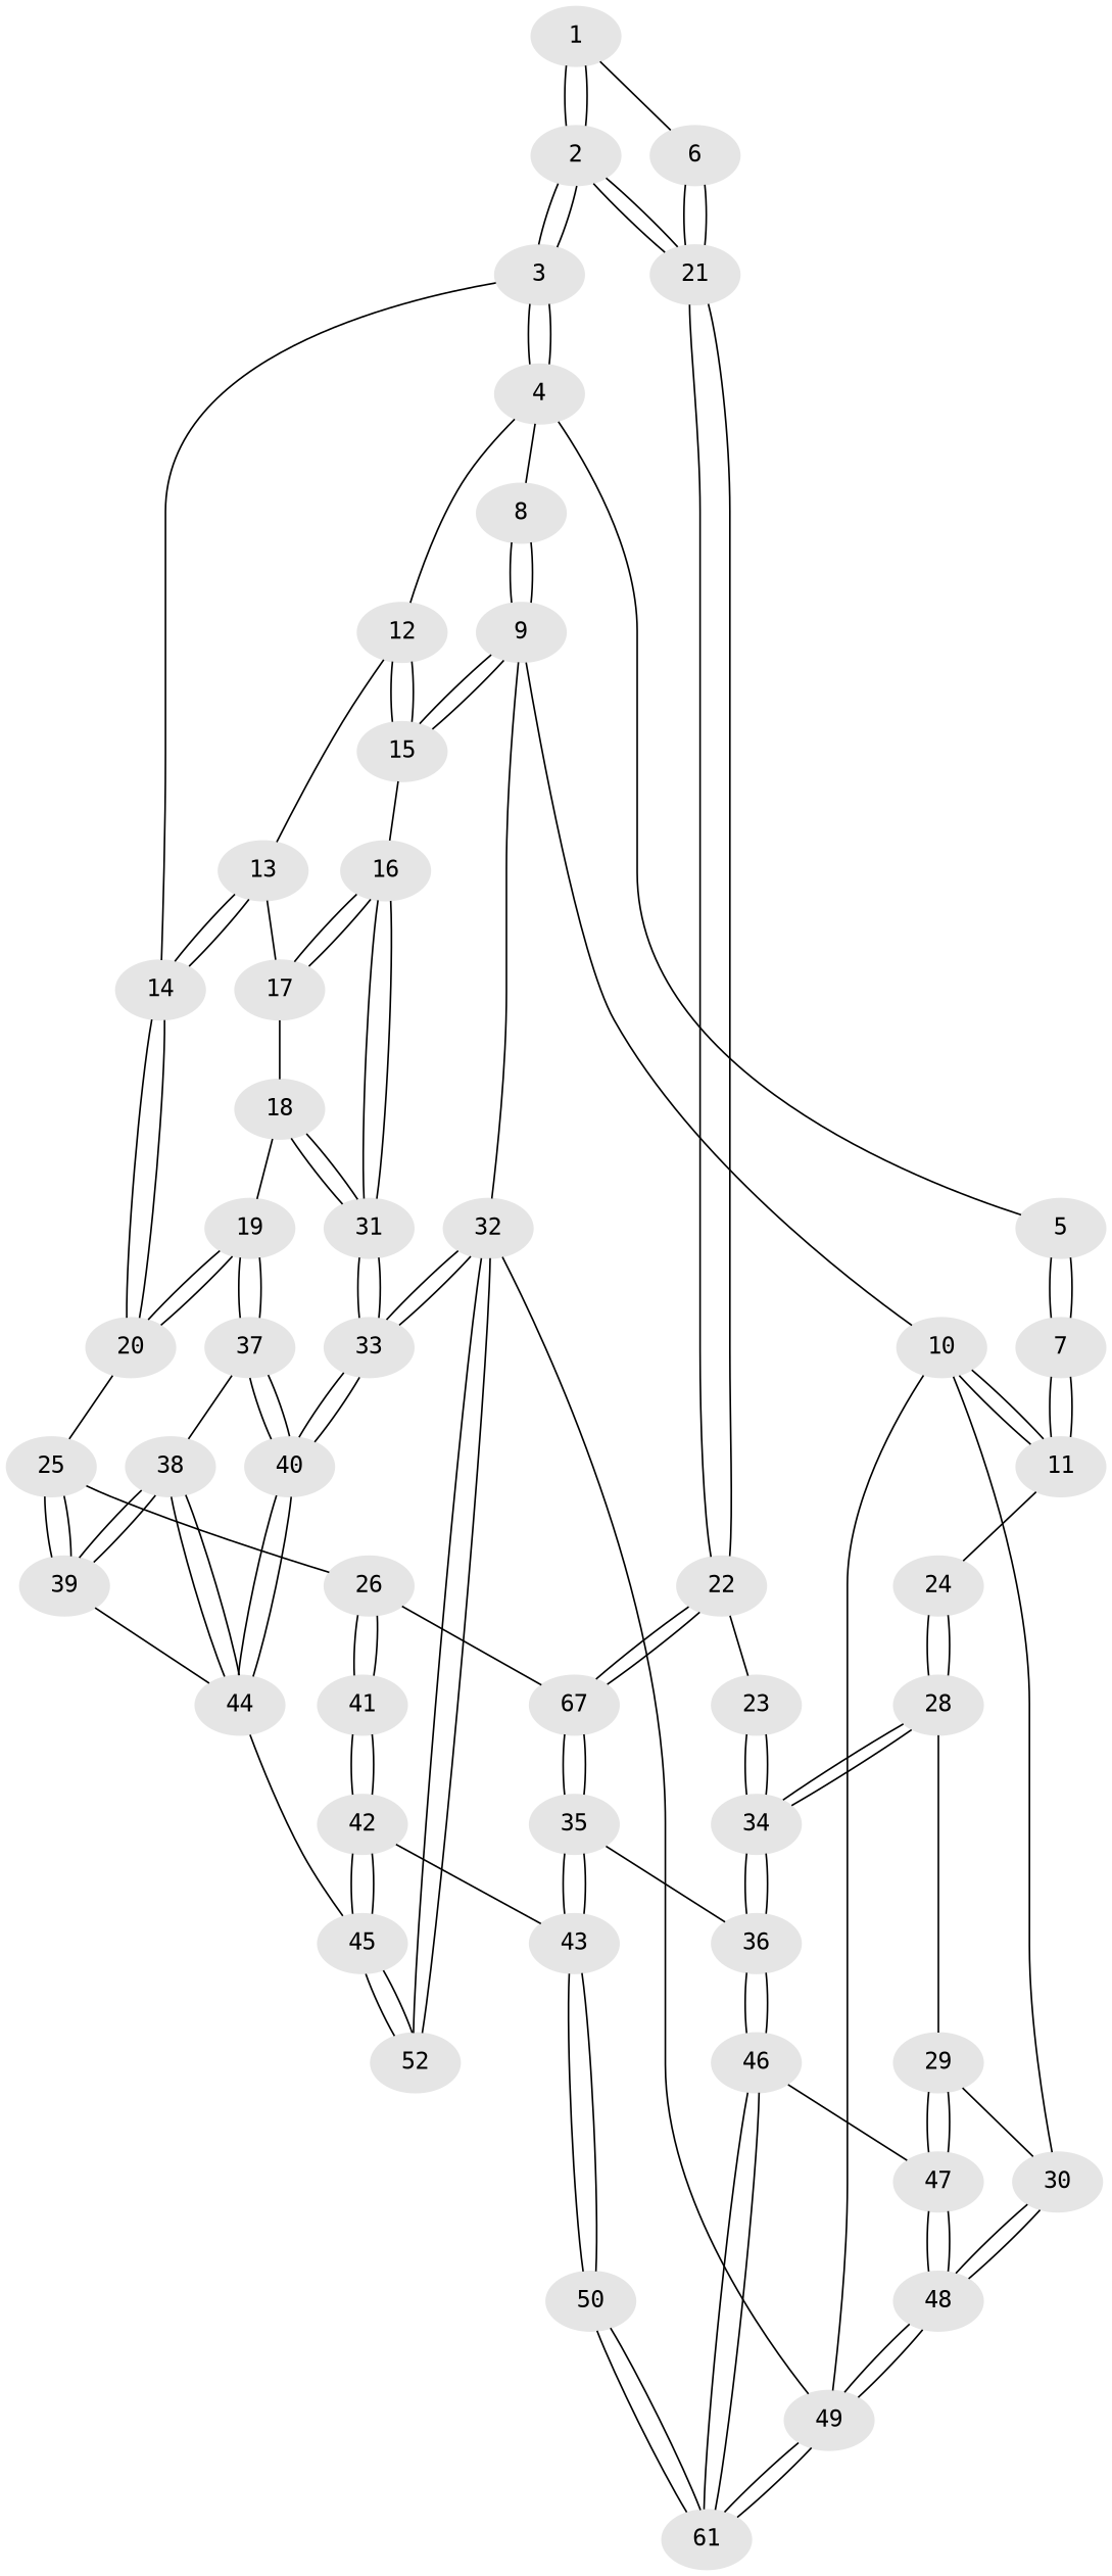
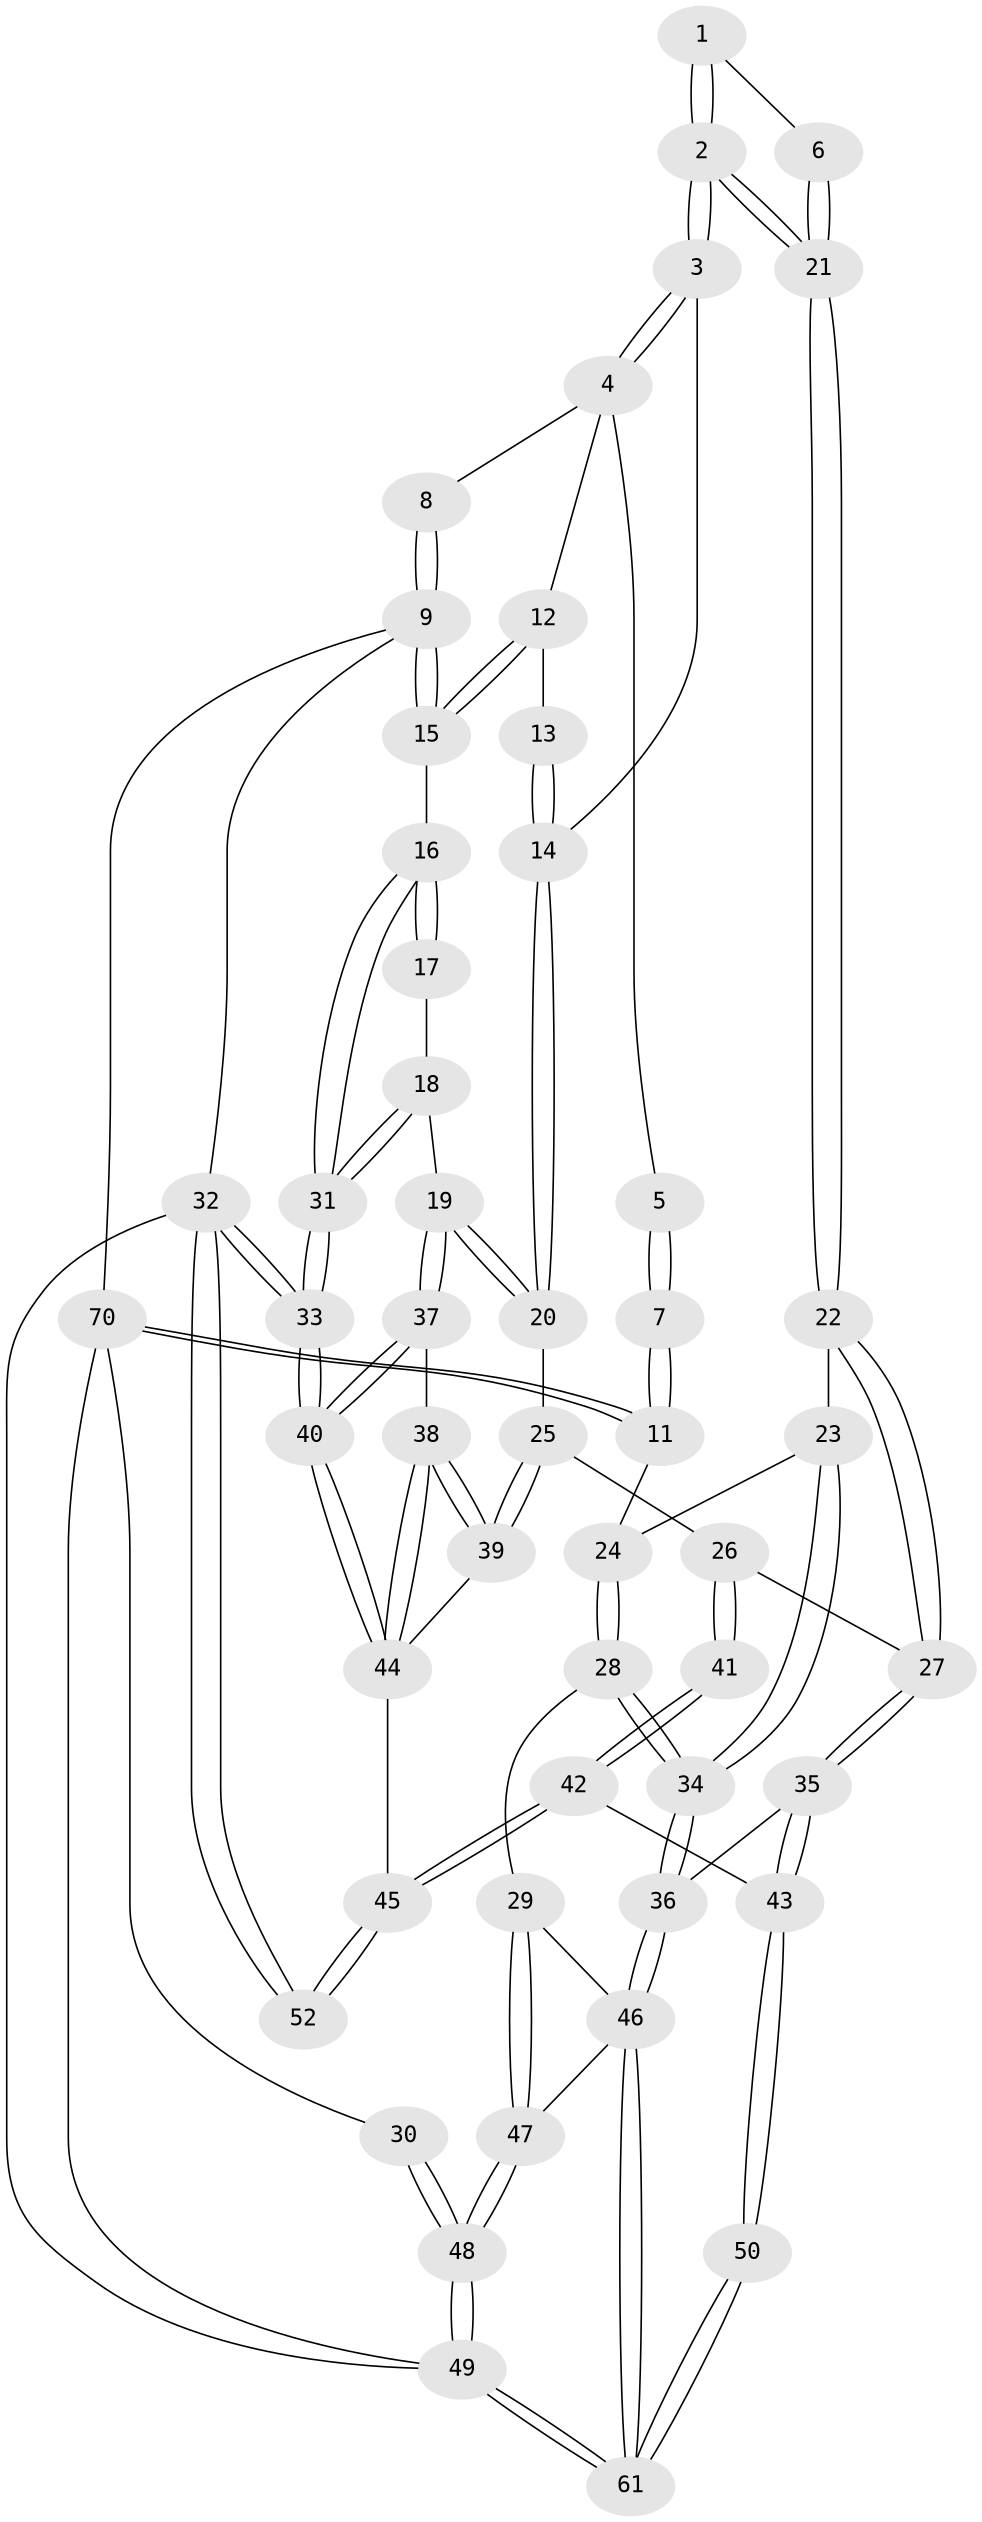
  graph {
    fontname="DejaVu Sans Mono"
    node [color=gray90 fontname="DejaVu Sans Mono" style=filled]
    edge [fontname="DejaVu Sans Mono"]
    1
    2
    6
    3
    21
    4
    14
    22
    5
    8
    12
    20
    7
    9
    11
    24
-   10
+   10 [label=70]
    15
    32
    13
    30
    49
    16
    33
    52
    48
    n27 [label=61]
    28
    17
    18
    25
    31
    19
    37
    40
    38
    26
    39
    23
-   27 [label=67]
+   27
    34
    35
    36
    29
    41
    44
    42
    43
    47
    46
    50
    45
    1 -- 2
    1 -- 2
    1 -- 6
    2 -- 3
    2 -- 3
    2 -- 21
    2 -- 21
    6 -- 21
    6 -- 21
    3 -- 4
    3 -- 4
    3 -- 14
    21 -- 22
    21 -- 22
    4 -- 5
    4 -- 8
    4 -- 12
    14 -- 20
    14 -- 20
    22 -- 23
    22 -- 27
    22 -- 27
    5 -- 7
    5 -- 7
    8 -- 9
    8 -- 9
    12 -- 15
    12 -- 15
    12 -- 13
    20 -- 25
    7 -- 11
    7 -- 11
    9 -- 10
    9 -- 15
    9 -- 15
    9 -- 32
    11 -- 24
    24 -- 28
    24 -- 28
    10 -- 11
    10 -- 11
    10 -- 30
    10 -- 49
    15 -- 16
    32 -- 49
    32 -- 33
    32 -- 33
    32 -- 52
    32 -- 52
    13 -- 14
    13 -- 14
-   13 -- 17
    30 -- 48
    30 -- 48
    49 -- n27
    49 -- n27
    16 -- 17
    16 -- 17
    16 -- 31
    16 -- 31
    33 -- 40
    33 -- 40
    48 -- 49
    48 -- 49
    28 -- 34
    28 -- 34
    28 -- 29
    17 -- 18
    18 -- 31
    18 -- 31
    18 -- 19
    25 -- 26
    25 -- 39
    25 -- 39
    31 -- 33
    31 -- 33
    19 -- 20
    19 -- 20
    19 -- 37
    19 -- 37
    37 -- 40
    37 -- 40
    37 -- 38
    40 -- 44
    40 -- 44
    38 -- 39
    38 -- 39
    38 -- 44
    38 -- 44
    26 -- 27
    26 -- 41
    26 -- 41
    39 -- 44
+   23 -- 24
    23 -- 34
    23 -- 34
    27 -- 35
    27 -- 35
    34 -- 36
    34 -- 36
    35 -- 36
    35 -- 43
    35 -- 43
    36 -- 46
    36 -- 46
-   29 -- 30
+   29 -- 46
    29 -- 47
    29 -- 47
    41 -- 42
    41 -- 42
    44 -- 45
    42 -- 43
    42 -- 45
    42 -- 45
    43 -- 50
    43 -- 50
    47 -- 48
    47 -- 48
    46 -- n27
    46 -- n27
    46 -- 47
    50 -- n27
    50 -- n27
    45 -- 52
    45 -- 52
  }
